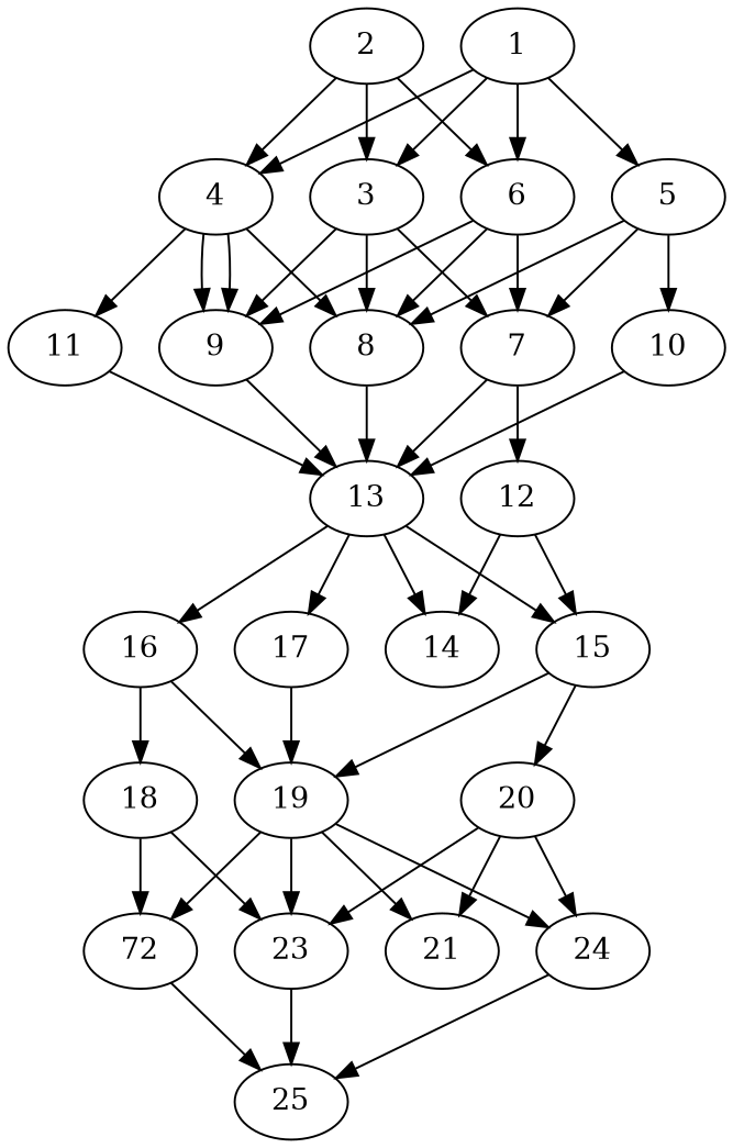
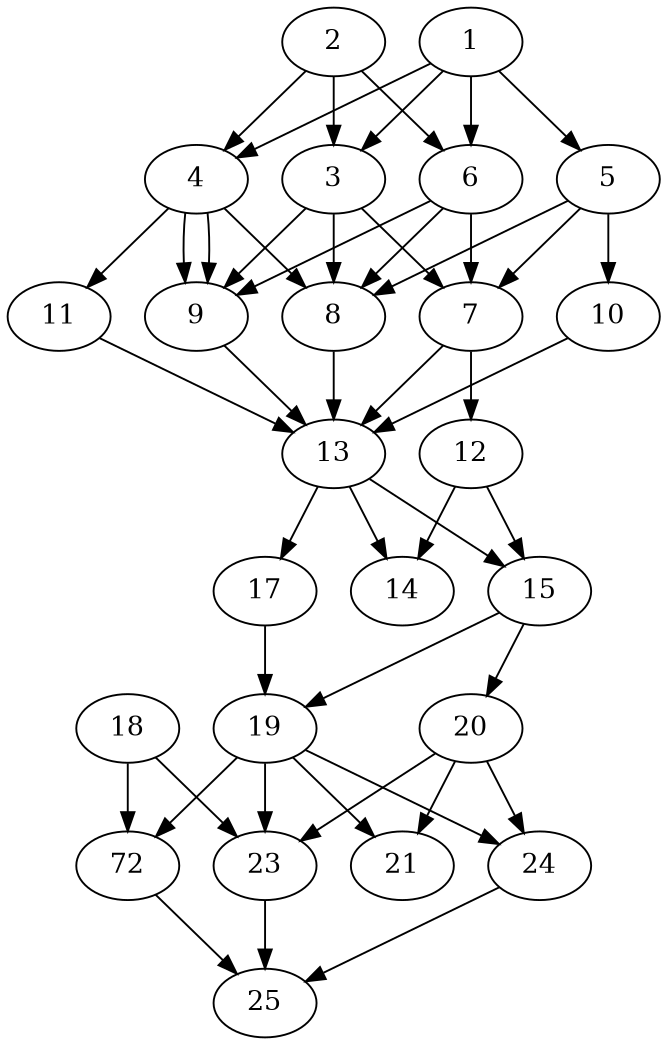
  digraph {
    node [alpha=0.16]
    1 [expect_size=39668736]
    3 [alpha=0.15 expect_size=40879104]
    4 [expect_size=45584384]
    5 [expect_size=10317824]
    6 [alpha=0.02 expect_size=22623232]
    7 [alpha=0.04 expect_size=38932480]
    8 [alpha=0.07 expect_size=47712256]
    9 [alpha=0.11 expect_size=26258432]
    11 [alpha=0.00 expect_size=28838912]
    10 [alpha=0.04 expect_size=49854464]
    12 [alpha=0.03 expect_size=20050944]
    13 [alpha=0.05 expect_size=19260416]
    2 [alpha=0.20 expect_size=27997184]
    14 [alpha=0.10 expect_size=7545856]
    15 [alpha=0.02 expect_size=44310528]
-   16 [alpha=0.19 expect_size=33866752]
    17 [alpha=0.17 expect_size=38474752]
    19 [alpha=0.02 expect_size=17680384]
    20 [alpha=0.12 expect_size=43467776]
    18 [alpha=0.20 expect_size=47788032]
    n21 [alpha=0.10 expect_size=5655552 label=72]
    23 [alpha=0.19 expect_size=11885568]
    21 [expect_size=52048896]
    24 [alpha=0.05 expect_size=23003136]
    25 [alpha=0.13 expect_size=46285824]
    1 -> 3
    1 -> 4
    1 -> 5
    1 -> 6
    3 -> 7
    3 -> 8
    3 -> 9
    4 -> 8
    4 -> 9
    4 -> 9
    4 -> 11
    5 -> 7
    5 -> 8
    5 -> 10
    6 -> 7
    6 -> 8
    6 -> 9
    7 -> 12
    7 -> 13
    8 -> 13
    9 -> 13
    11 -> 13
    10 -> 13
    12 -> 14
    12 -> 15
    13 -> 14
    13 -> 15
-   13 -> 16
    13 -> 17
    2 -> 3
    2 -> 4
    2 -> 6
    15 -> 19
    15 -> 20
-   16 -> 19
-   16 -> 18
    17 -> 19
    19 -> n21
    19 -> 23
    19 -> 21
    19 -> 24
    20 -> 23
    20 -> 21
    20 -> 24
    18 -> n21
    18 -> 23
    n21 -> 25
    23 -> 25
    24 -> 25
  }
